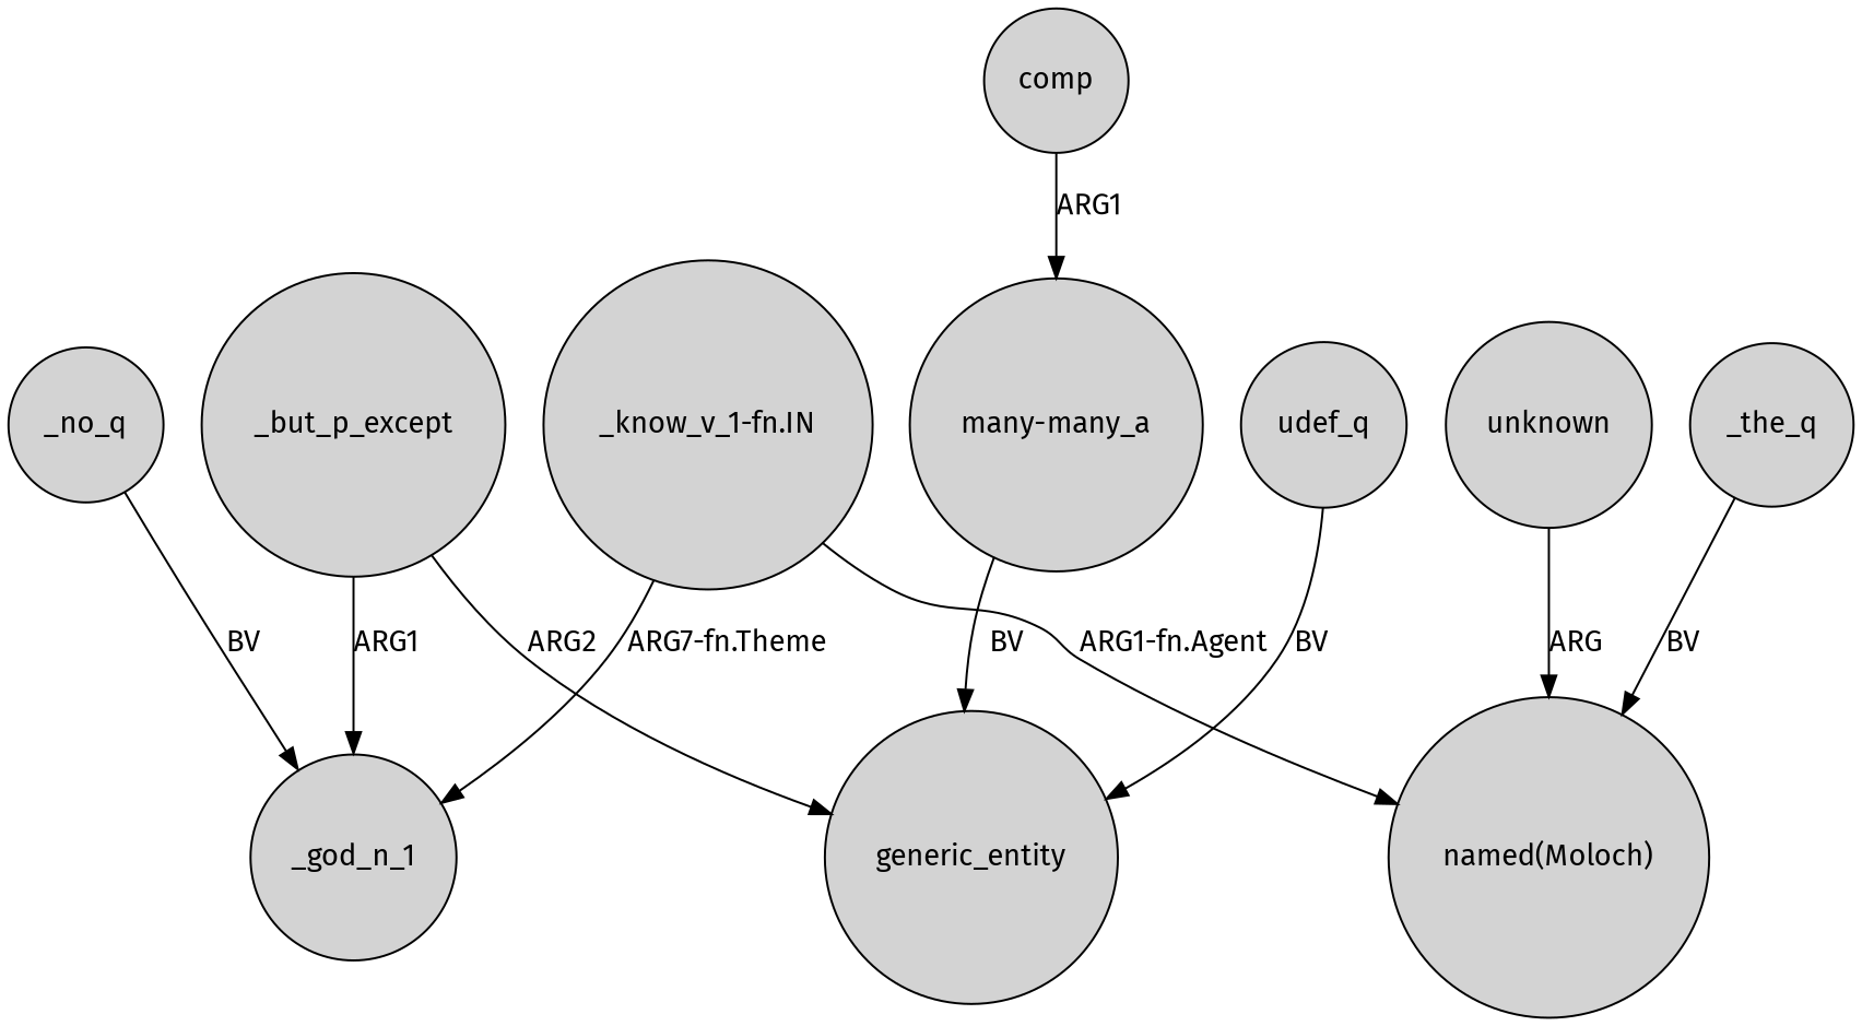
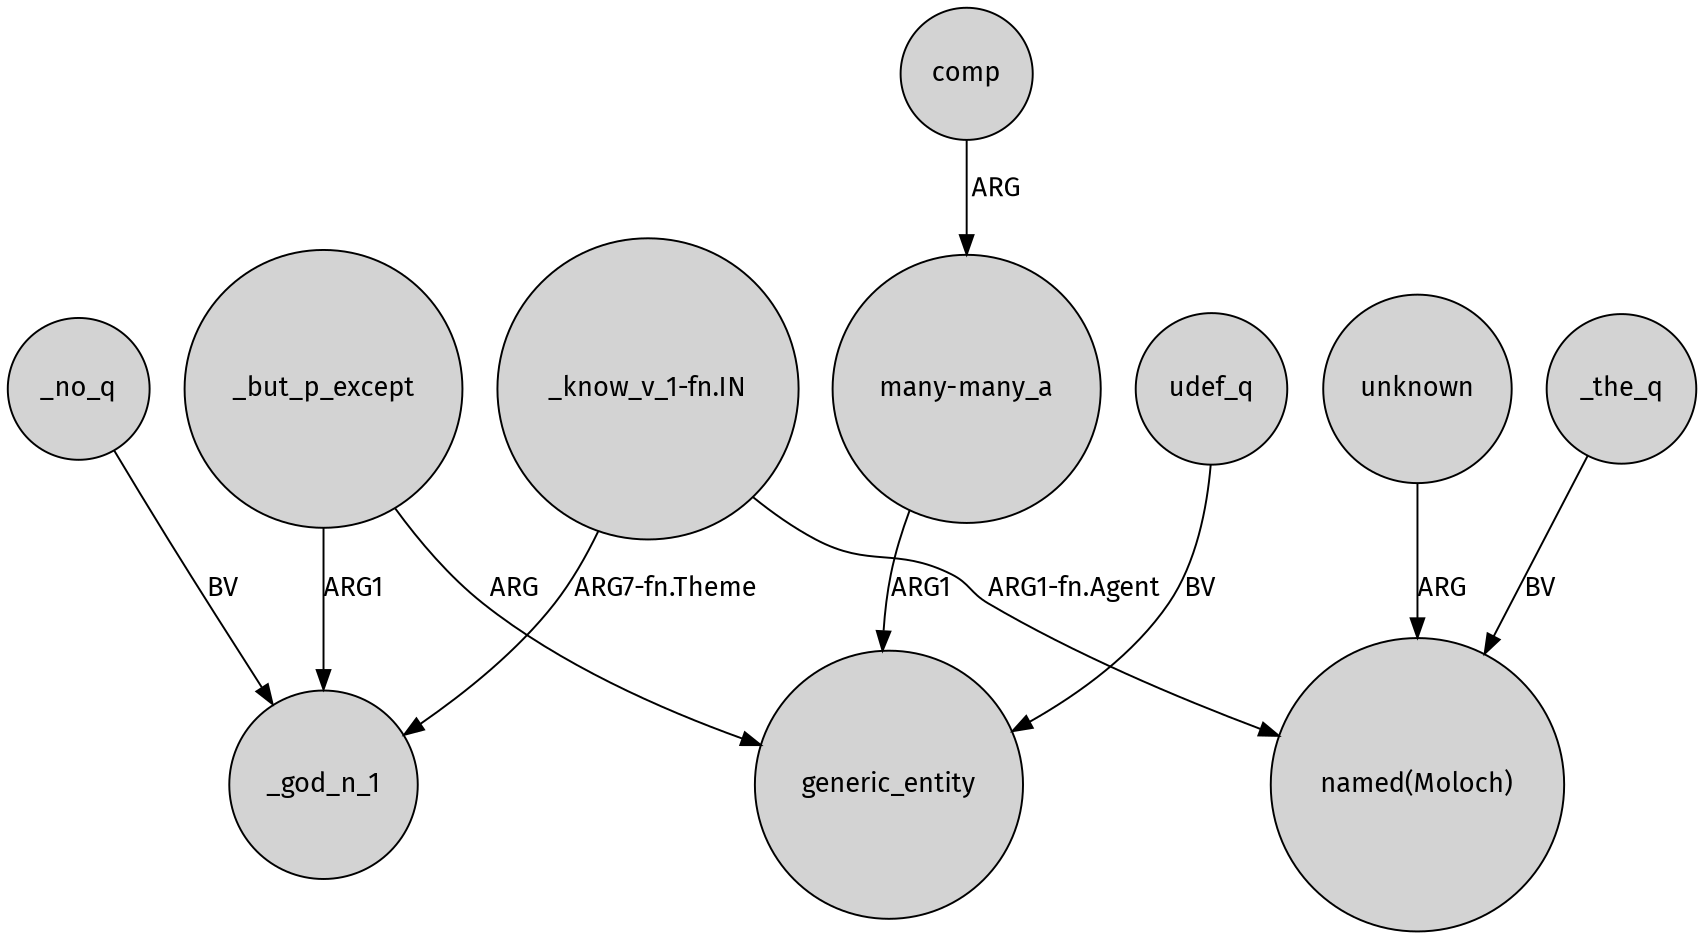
  digraph {
    fontname="Fira Sans"
    node [fontname="Fira Sans" shape=circle style=filled]
    edge [fontname="Fira Sans"]
    "_know_v_1-fn.IN"
    _god_n_1
    "named(Moloch)"
    n4 [label="many-many_a"]
    comp
    generic_entity
    _no_q
    unknown
    udef_q
    _but_p_except
    _the_q
    "_know_v_1-fn.IN" -> _god_n_1 [label="ARG7-fn.Theme"]
    "_know_v_1-fn.IN" -> "named(Moloch)" [label="ARG1-fn.Agent"]
-   n4 -> generic_entity [label=BV]
-   comp -> n4 [label=ARG1]
+   n4 -> generic_entity [label=ARG1]
+   comp -> n4 [label=ARG]
    _no_q -> _god_n_1 [label=BV]
    unknown -> "named(Moloch)" [label=ARG]
    udef_q -> generic_entity [label=BV]
    _but_p_except -> _god_n_1 [label=ARG1]
-   _but_p_except -> generic_entity [label=ARG2]
+   _but_p_except -> generic_entity [label=ARG]
    _the_q -> "named(Moloch)" [label=BV]
  }
